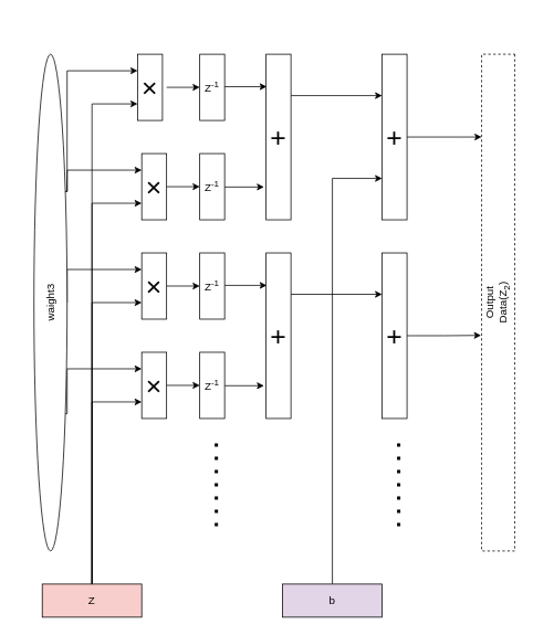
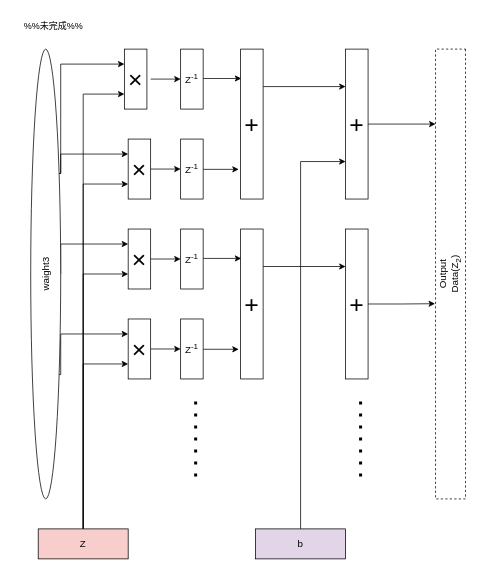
  <mxCell id="0" />
  <mxCell id="1" parent="0" />
  <mxCell id="2" style="edgeStyle=none;html=1;exitX=1;exitY=0.5;exitDx=0;exitDy=0;exitPerimeter=0;entryX=0;entryY=0.5;entryDx=0;entryDy=0;fontSize=13;" parent="1" target="4" edge="1"><mxGeometry relative="1" as="geometry"><mxPoint x="200" y="105" as="sourcePoint" /></mxGeometry></mxCell>
  <mxCell id="3" style="edgeStyle=orthogonalEdgeStyle;rounded=0;html=1;exitX=1;exitY=0.5;exitDx=0;exitDy=0;entryX=0.029;entryY=0.196;entryDx=0;entryDy=0;entryPerimeter=0;strokeWidth=1;fontSize=13;" parent="1" source="4" target="20" edge="1"><mxGeometry relative="1" as="geometry"><Array as="points"><mxPoint x="321" y="104" /></Array></mxGeometry></mxCell>
  <mxCell id="4" value="Z&lt;sup&gt;-1&lt;/sup&gt;" style="rounded=0;whiteSpace=wrap;html=1;fontSize=13;" parent="1" vertex="1"><mxGeometry x="240" y="65" width="30" height="80" as="geometry" /></mxCell>
  <mxCell id="5" style="edgeStyle=none;html=1;exitX=1;exitY=0.5;exitDx=0;exitDy=0;exitPerimeter=0;entryX=0;entryY=0.5;entryDx=0;entryDy=0;fontSize=13;" parent="1" target="7" edge="1"><mxGeometry relative="1" as="geometry"><mxPoint x="200" y="225" as="sourcePoint" /></mxGeometry></mxCell>
  <mxCell id="6" style="edgeStyle=orthogonalEdgeStyle;rounded=0;html=1;exitX=1;exitY=0.5;exitDx=0;exitDy=0;entryX=-0.084;entryY=0.802;entryDx=0;entryDy=0;strokeWidth=1;fontSize=13;entryPerimeter=0;" parent="1" source="7" target="20" edge="1"><mxGeometry relative="1" as="geometry"><Array as="points"><mxPoint x="317" y="225" /></Array></mxGeometry></mxCell>
  <mxCell id="7" value="Z&lt;sup&gt;-1&lt;/sup&gt;" style="rounded=0;whiteSpace=wrap;html=1;fontSize=13;" parent="1" vertex="1"><mxGeometry x="240" y="185" width="30" height="80" as="geometry" /></mxCell>
  <mxCell id="8" style="edgeStyle=orthogonalEdgeStyle;rounded=0;html=1;exitX=0;exitY=0.75;exitDx=0;exitDy=0;entryX=1;entryY=0.75;entryDx=0;entryDy=0;" edge="1" parent="1" source="12" target="37"><mxGeometry relative="1" as="geometry"><Array as="points"><mxPoint x="80" y="85" /></Array></mxGeometry></mxCell>
  <mxCell id="9" style="edgeStyle=orthogonalEdgeStyle;rounded=0;html=1;exitX=0;exitY=0.75;exitDx=0;exitDy=0;entryX=1;entryY=0.75;entryDx=0;entryDy=0;" edge="1" parent="1" source="12" target="38"><mxGeometry relative="1" as="geometry"><Array as="points"><mxPoint x="80" y="205" /></Array></mxGeometry></mxCell>
  <mxCell id="10" style="edgeStyle=orthogonalEdgeStyle;rounded=0;html=1;exitX=0;exitY=0.5;exitDx=0;exitDy=0;entryX=1;entryY=0.75;entryDx=0;entryDy=0;" edge="1" parent="1" source="12" target="39"><mxGeometry relative="1" as="geometry"><Array as="points"><mxPoint x="80" y="325" /></Array></mxGeometry></mxCell>
  <mxCell id="11" style="edgeStyle=orthogonalEdgeStyle;rounded=0;html=1;exitX=0;exitY=0.25;exitDx=0;exitDy=0;entryX=1;entryY=0.75;entryDx=0;entryDy=0;" edge="1" parent="1" source="12" target="40"><mxGeometry relative="1" as="geometry"><Array as="points"><mxPoint x="80" y="445" /></Array></mxGeometry></mxCell>
  <mxCell id="12" value="waight3" style="ellipse;whiteSpace=wrap;html=1;fontSize=13;direction=west;horizontal=0;" parent="1" vertex="1"><mxGeometry x="40" y="65" width="40" height="600" as="geometry" /></mxCell>
  <mxCell id="13" style="edgeStyle=orthogonalEdgeStyle;rounded=0;html=1;exitX=1;exitY=0.5;exitDx=0;exitDy=0;entryX=1;entryY=0.25;entryDx=0;entryDy=0;" edge="1" parent="1" source="17" target="37"><mxGeometry relative="1" as="geometry" /></mxCell>
  <mxCell id="14" style="edgeStyle=orthogonalEdgeStyle;rounded=0;html=1;exitX=1;exitY=0.5;exitDx=0;exitDy=0;entryX=1;entryY=0.25;entryDx=0;entryDy=0;" edge="1" parent="1" source="17" target="38"><mxGeometry relative="1" as="geometry" /></mxCell>
  <mxCell id="15" style="edgeStyle=orthogonalEdgeStyle;rounded=0;html=1;exitX=1;exitY=0.5;exitDx=0;exitDy=0;entryX=1;entryY=0.25;entryDx=0;entryDy=0;" edge="1" parent="1" source="17" target="39"><mxGeometry relative="1" as="geometry" /></mxCell>
  <mxCell id="16" style="edgeStyle=orthogonalEdgeStyle;rounded=0;html=1;exitX=1;exitY=0.5;exitDx=0;exitDy=0;entryX=1;entryY=0.25;entryDx=0;entryDy=0;" edge="1" parent="1" source="17" target="40"><mxGeometry relative="1" as="geometry" /></mxCell>
  <mxCell id="17" value="Z" style="rounded=0;whiteSpace=wrap;html=1;fontSize=13;direction=north;fillColor=#f8cecc;" parent="1" vertex="1"><mxGeometry x="50" y="705" width="120" height="40" as="geometry" /></mxCell>
  <mxCell id="18" value="" style="endArrow=none;dashed=1;html=1;dashPattern=1 3;strokeWidth=4;rounded=0;fontSize=13;" parent="1" edge="1"><mxGeometry width="50" height="50" relative="1" as="geometry"><mxPoint x="260" y="635" as="sourcePoint" /><mxPoint x="260" y="525" as="targetPoint" /></mxGeometry></mxCell>
  <mxCell id="19" style="edgeStyle=orthogonalEdgeStyle;rounded=0;html=1;exitX=1;exitY=0.25;exitDx=0;exitDy=0;entryX=0;entryY=0.25;entryDx=0;entryDy=0;" edge="1" parent="1" source="20" target="25"><mxGeometry relative="1" as="geometry" /></mxCell>
  <mxCell id="20" value="&lt;font style=&quot;font-size: 33px;&quot;&gt;+&lt;/font&gt;" style="rounded=0;whiteSpace=wrap;html=1;fontSize=13;" parent="1" vertex="1"><mxGeometry x="320" y="65" width="30" height="200" as="geometry" /></mxCell>
  <mxCell id="21" value="Output &lt;br&gt;Data(Z&lt;sub&gt;2&lt;/sub&gt;)" style="whiteSpace=wrap;html=1;fontSize=13;rounded=0;horizontal=0;direction=south;dashed=1;" parent="1" vertex="1"><mxGeometry x="580" y="65" width="40" height="600" as="geometry" /></mxCell>
  <mxCell id="22" style="edgeStyle=orthogonalEdgeStyle;rounded=0;html=1;exitX=1;exitY=0.5;exitDx=0;exitDy=0;entryX=0;entryY=0.75;entryDx=0;entryDy=0;" edge="1" parent="1" source="23" target="25"><mxGeometry relative="1" as="geometry" /></mxCell>
  <mxCell id="23" value="b" style="rounded=0;whiteSpace=wrap;html=1;fontSize=13;direction=north;fillColor=#e1d5e7;" vertex="1" parent="1"><mxGeometry x="340" y="705" width="120" height="40" as="geometry" /></mxCell>
  <mxCell id="24" value="" style="edgeStyle=orthogonalEdgeStyle;rounded=0;html=1;" edge="1" parent="1" source="25" target="21"><mxGeometry relative="1" as="geometry"><Array as="points"><mxPoint x="550" y="165" /><mxPoint x="550" y="165" /></Array></mxGeometry></mxCell>
  <mxCell id="25" value="&lt;font style=&quot;font-size: 33px;&quot;&gt;+&lt;/font&gt;" style="rounded=0;whiteSpace=wrap;html=1;fontSize=13;" vertex="1" parent="1"><mxGeometry x="460" y="65" width="30" height="200" as="geometry" /></mxCell>
  <mxCell id="26" style="edgeStyle=none;html=1;exitX=1;exitY=0.5;exitDx=0;exitDy=0;exitPerimeter=0;entryX=0;entryY=0.5;entryDx=0;entryDy=0;fontSize=13;" edge="1" parent="1" target="28"><mxGeometry relative="1" as="geometry"><mxPoint x="200" y="345" as="sourcePoint" /></mxGeometry></mxCell>
  <mxCell id="27" style="edgeStyle=orthogonalEdgeStyle;rounded=0;html=1;exitX=1;exitY=0.5;exitDx=0;exitDy=0;entryX=0.029;entryY=0.196;entryDx=0;entryDy=0;entryPerimeter=0;strokeWidth=1;fontSize=13;" edge="1" parent="1" source="28" target="33"><mxGeometry relative="1" as="geometry"><Array as="points"><mxPoint x="321" y="344" /></Array></mxGeometry></mxCell>
  <mxCell id="28" value="Z&lt;sup&gt;-1&lt;/sup&gt;" style="rounded=0;whiteSpace=wrap;html=1;fontSize=13;" vertex="1" parent="1"><mxGeometry x="240" y="305" width="30" height="80" as="geometry" /></mxCell>
  <mxCell id="29" style="edgeStyle=none;html=1;exitX=1;exitY=0.5;exitDx=0;exitDy=0;exitPerimeter=0;entryX=0;entryY=0.5;entryDx=0;entryDy=0;fontSize=13;" edge="1" parent="1" target="31"><mxGeometry relative="1" as="geometry"><mxPoint x="200" y="465" as="sourcePoint" /></mxGeometry></mxCell>
  <mxCell id="30" style="edgeStyle=orthogonalEdgeStyle;rounded=0;html=1;exitX=1;exitY=0.5;exitDx=0;exitDy=0;entryX=-0.084;entryY=0.802;entryDx=0;entryDy=0;strokeWidth=1;fontSize=13;entryPerimeter=0;" edge="1" parent="1" source="31" target="33"><mxGeometry relative="1" as="geometry"><Array as="points"><mxPoint x="317" y="465" /></Array></mxGeometry></mxCell>
  <mxCell id="31" value="Z&lt;sup&gt;-1&lt;/sup&gt;" style="rounded=0;whiteSpace=wrap;html=1;fontSize=13;" vertex="1" parent="1"><mxGeometry x="240" y="425" width="30" height="80" as="geometry" /></mxCell>
  <mxCell id="32" style="edgeStyle=orthogonalEdgeStyle;rounded=0;html=1;exitX=1;exitY=0.25;exitDx=0;exitDy=0;entryX=0;entryY=0.25;entryDx=0;entryDy=0;" edge="1" parent="1" source="33" target="35"><mxGeometry relative="1" as="geometry" /></mxCell>
  <mxCell id="33" value="&lt;font style=&quot;font-size: 33px;&quot;&gt;+&lt;/font&gt;" style="rounded=0;whiteSpace=wrap;html=1;fontSize=13;" vertex="1" parent="1"><mxGeometry x="320" y="305" width="30" height="200" as="geometry" /></mxCell>
  <mxCell id="34" style="edgeStyle=orthogonalEdgeStyle;rounded=0;html=1;exitX=1;exitY=0.5;exitDx=0;exitDy=0;entryX=0.566;entryY=1.017;entryDx=0;entryDy=0;entryPerimeter=0;" edge="1" parent="1" source="35" target="21"><mxGeometry relative="1" as="geometry" /></mxCell>
  <mxCell id="35" value="&lt;font style=&quot;font-size: 33px;&quot;&gt;+&lt;/font&gt;" style="rounded=0;whiteSpace=wrap;html=1;fontSize=13;" vertex="1" parent="1"><mxGeometry x="460" y="305" width="30" height="200" as="geometry" /></mxCell>
  <mxCell id="36" value="" style="endArrow=none;dashed=1;html=1;dashPattern=1 3;strokeWidth=4;rounded=0;fontSize=13;" edge="1" parent="1"><mxGeometry width="50" height="50" relative="1" as="geometry"><mxPoint x="480" y="635" as="sourcePoint" /><mxPoint x="480" y="525" as="targetPoint" /></mxGeometry></mxCell>
  <mxCell id="37" value="&lt;span style=&quot;font-size: 33px;&quot;&gt;×&lt;/span&gt;" style="rounded=0;whiteSpace=wrap;html=1;fontSize=13;direction=west;" vertex="1" parent="1"><mxGeometry x="165" y="65" width="30" height="80" as="geometry" /></mxCell>
  <mxCell id="38" value="&lt;span style=&quot;font-size: 33px;&quot;&gt;×&lt;/span&gt;" style="rounded=0;whiteSpace=wrap;html=1;fontSize=13;direction=west;" vertex="1" parent="1"><mxGeometry x="170" y="185" width="30" height="80" as="geometry" /></mxCell>
  <mxCell id="39" value="&lt;span style=&quot;font-size: 33px;&quot;&gt;×&lt;/span&gt;" style="rounded=0;whiteSpace=wrap;html=1;fontSize=13;direction=west;" vertex="1" parent="1"><mxGeometry x="170" y="305" width="30" height="80" as="geometry" /></mxCell>
  <mxCell id="40" value="&lt;span style=&quot;font-size: 33px;&quot;&gt;×&lt;/span&gt;" style="rounded=0;whiteSpace=wrap;html=1;fontSize=13;direction=west;" vertex="1" parent="1"><mxGeometry x="170" y="425" width="30" height="80" as="geometry" /></mxCell>
+ <mxCell id="41" value="%%未完成%%" style="text;html=1;align=center;verticalAlign=middle;resizable=0;points=[];autosize=1;strokeColor=none;fillColor=none;" vertex="1" parent="1"><mxGeometry x="20" y="20" width="100" height="30" as="geometry" /></mxCell>
